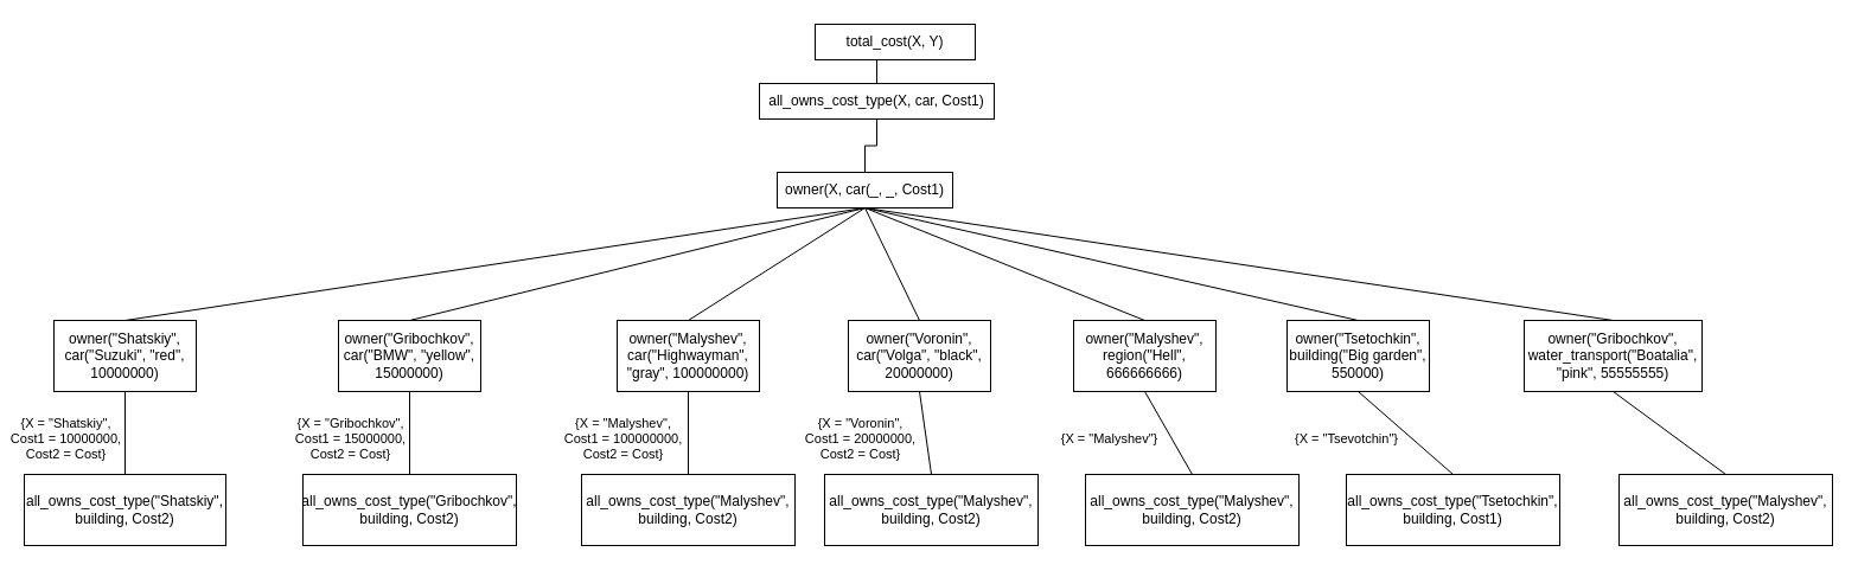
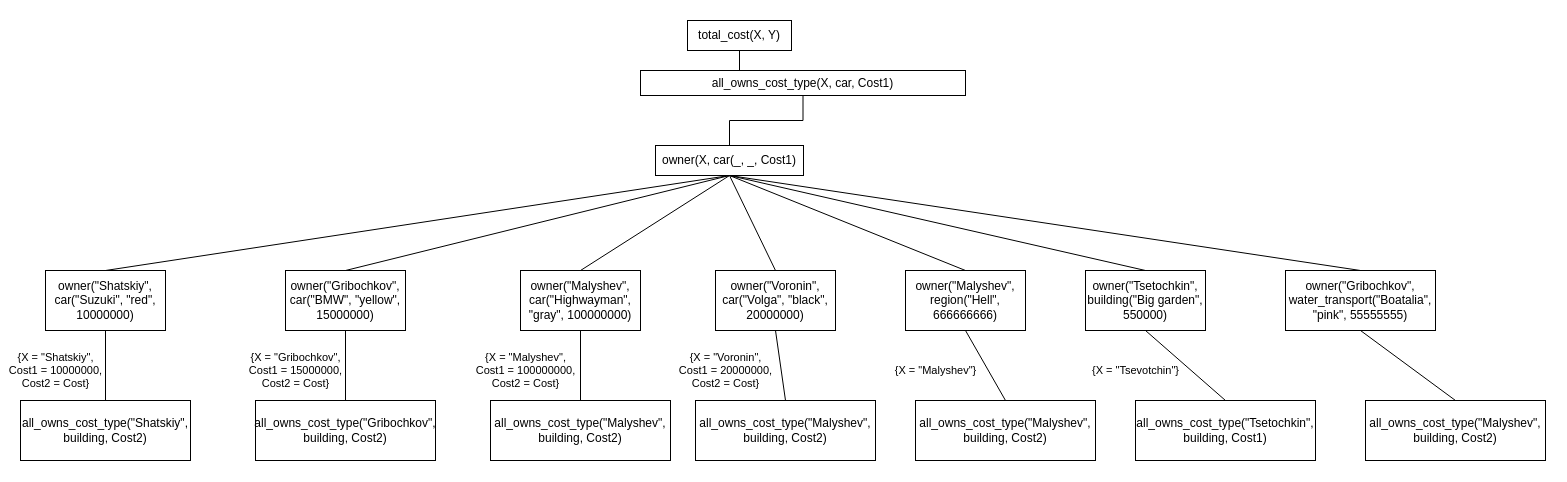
  <mxCell id="0" />
  <mxCell id="1" parent="0" />
  <mxCell id="2" style="edgeStyle=orthogonalEdgeStyle;rounded=0;orthogonalLoop=1;jettySize=auto;html=1;exitX=0.5;exitY=1;exitDx=0;exitDy=0;entryX=0.5;entryY=0;entryDx=0;entryDy=0;endArrow=none;endFill=0;" edge="1" parent="1" source="3" target="5"><mxGeometry relative="1" as="geometry" /></mxCell>
- <mxCell id="3" value="total_cost(X, Y)" style="rounded=0;whiteSpace=wrap;html=1;" vertex="1" parent="1"><mxGeometry x="687" y="20" width="135" height="30" as="geometry" /></mxCell>
+ <mxCell id="3" value="total_cost(X, Y)" style="rounded=0;whiteSpace=wrap;html=1;" vertex="1" parent="1"><mxGeometry x="687" y="20" width="104" height="30" as="geometry" /></mxCell>
  <mxCell id="4" value="{Cost1 = Cost}" style="edgeStyle=orthogonalEdgeStyle;rounded=0;orthogonalLoop=1;jettySize=auto;html=1;exitX=0.5;exitY=1;exitDx=0;exitDy=0;entryX=0.5;entryY=0;entryDx=0;entryDy=0;endArrow=none;endFill=0;" edge="1" parent="1" source="5" target="13"><mxGeometry y="-44" relative="1" as="geometry"><mxPoint as="offset" /></mxGeometry></mxCell>
- <mxCell id="5" value="all_owns_cost_type(X, car, Cost1)" style="rounded=0;whiteSpace=wrap;html=1;" vertex="1" parent="1"><mxGeometry x="640" y="70" width="198" height="30" as="geometry" /></mxCell>
+ <mxCell id="5" value="all_owns_cost_type(X, car, Cost1)" style="rounded=0;whiteSpace=wrap;html=1;" vertex="1" parent="1"><mxGeometry x="640" y="70" width="325" height="25" as="geometry" /></mxCell>
  <mxCell id="6" style="rounded=0;orthogonalLoop=1;jettySize=auto;html=1;exitX=0.5;exitY=1;exitDx=0;exitDy=0;entryX=0.5;entryY=0;entryDx=0;entryDy=0;endArrow=none;endFill=0;" edge="1" parent="1" source="13" target="15"><mxGeometry relative="1" as="geometry" /></mxCell>
  <mxCell id="7" style="edgeStyle=none;rounded=0;orthogonalLoop=1;jettySize=auto;html=1;exitX=0.5;exitY=1;exitDx=0;exitDy=0;entryX=0.5;entryY=0;entryDx=0;entryDy=0;endArrow=none;endFill=0;" edge="1" parent="1" source="13" target="17"><mxGeometry relative="1" as="geometry" /></mxCell>
  <mxCell id="8" style="edgeStyle=none;rounded=0;orthogonalLoop=1;jettySize=auto;html=1;exitX=0.5;exitY=1;exitDx=0;exitDy=0;entryX=0.5;entryY=0;entryDx=0;entryDy=0;endArrow=none;endFill=0;" edge="1" parent="1" source="13" target="19"><mxGeometry relative="1" as="geometry" /></mxCell>
  <mxCell id="9" style="edgeStyle=none;rounded=0;orthogonalLoop=1;jettySize=auto;html=1;exitX=0.5;exitY=1;exitDx=0;exitDy=0;entryX=0.5;entryY=0;entryDx=0;entryDy=0;endArrow=none;endFill=0;" edge="1" parent="1" source="13" target="21"><mxGeometry relative="1" as="geometry" /></mxCell>
  <mxCell id="10" style="edgeStyle=none;rounded=0;orthogonalLoop=1;jettySize=auto;html=1;exitX=0.5;exitY=1;exitDx=0;exitDy=0;entryX=0.5;entryY=0;entryDx=0;entryDy=0;endArrow=none;endFill=0;" edge="1" parent="1" source="13" target="23"><mxGeometry relative="1" as="geometry" /></mxCell>
  <mxCell id="11" style="edgeStyle=none;rounded=0;orthogonalLoop=1;jettySize=auto;html=1;exitX=0.5;exitY=1;exitDx=0;exitDy=0;entryX=0.5;entryY=0;entryDx=0;entryDy=0;endArrow=none;endFill=0;" edge="1" parent="1" source="13" target="25"><mxGeometry relative="1" as="geometry" /></mxCell>
  <mxCell id="12" style="edgeStyle=none;rounded=0;orthogonalLoop=1;jettySize=auto;html=1;exitX=0.5;exitY=1;exitDx=0;exitDy=0;entryX=0.5;entryY=0;entryDx=0;entryDy=0;endArrow=none;endFill=0;" edge="1" parent="1" source="13" target="27"><mxGeometry relative="1" as="geometry" /></mxCell>
  <mxCell id="13" value="owner(X, car(_, _, Cost1)" style="rounded=0;whiteSpace=wrap;html=1;" vertex="1" parent="1"><mxGeometry x="655" y="145" width="148" height="30" as="geometry" /></mxCell>
  <mxCell id="14" value="{X = &quot;Shatskiy&quot;, &lt;br&gt;Cost1 = 10000000, &lt;br&gt;Cost2 = Cost}" style="edgeStyle=none;rounded=0;orthogonalLoop=1;jettySize=auto;html=1;exitX=0.5;exitY=1;exitDx=0;exitDy=0;entryX=0.5;entryY=0;entryDx=0;entryDy=0;endArrow=none;endFill=0;" edge="1" parent="1" source="15" target="28"><mxGeometry x="0.143" y="-50" relative="1" as="geometry"><mxPoint as="offset" /></mxGeometry></mxCell>
  <mxCell id="15" value="owner(&quot;Shatskiy&quot;, car(&quot;Suzuki&quot;, &quot;red&quot;, 10000000)" style="rounded=0;whiteSpace=wrap;html=1;" vertex="1" parent="1"><mxGeometry x="45" y="270" width="120" height="60" as="geometry" /></mxCell>
  <mxCell id="16" value="&lt;span style=&quot;color: rgb(0 , 0 , 0) ; font-family: &amp;#34;helvetica&amp;#34; ; font-size: 11px ; font-style: normal ; font-weight: 400 ; letter-spacing: normal ; text-align: center ; text-indent: 0px ; text-transform: none ; word-spacing: 0px ; background-color: rgb(255 , 255 , 255) ; display: inline ; float: none&quot;&gt;{X = &quot;Gribochkov&quot;,&lt;/span&gt;&lt;br style=&quot;color: rgb(0 , 0 , 0) ; font-family: &amp;#34;helvetica&amp;#34; ; font-size: 11px ; font-style: normal ; font-weight: 400 ; letter-spacing: normal ; text-align: center ; text-indent: 0px ; text-transform: none ; word-spacing: 0px&quot;&gt;&lt;span style=&quot;color: rgb(0 , 0 , 0) ; font-family: &amp;#34;helvetica&amp;#34; ; font-size: 11px ; font-style: normal ; font-weight: 400 ; letter-spacing: normal ; text-align: center ; text-indent: 0px ; text-transform: none ; word-spacing: 0px ; background-color: rgb(255 , 255 , 255) ; display: inline ; float: none&quot;&gt;Cost1 = 15000000,&lt;/span&gt;&lt;br style=&quot;color: rgb(0 , 0 , 0) ; font-family: &amp;#34;helvetica&amp;#34; ; font-size: 11px ; font-style: normal ; font-weight: 400 ; letter-spacing: normal ; text-align: center ; text-indent: 0px ; text-transform: none ; word-spacing: 0px&quot;&gt;&lt;span style=&quot;color: rgb(0 , 0 , 0) ; font-family: &amp;#34;helvetica&amp;#34; ; font-size: 11px ; font-style: normal ; font-weight: 400 ; letter-spacing: normal ; text-align: center ; text-indent: 0px ; text-transform: none ; word-spacing: 0px ; background-color: rgb(255 , 255 , 255) ; display: inline ; float: none&quot;&gt;Cost2 = Cost}&lt;/span&gt;" style="edgeStyle=none;rounded=0;orthogonalLoop=1;jettySize=auto;html=1;exitX=0.5;exitY=1;exitDx=0;exitDy=0;entryX=0.5;entryY=0;entryDx=0;entryDy=0;endArrow=none;endFill=0;" edge="1" parent="1" source="17" target="29"><mxGeometry x="0.143" y="-50" relative="1" as="geometry"><mxPoint as="offset" /></mxGeometry></mxCell>
  <mxCell id="17" value="owner(&quot;Gribochkov&quot;, car(&quot;BMW&quot;, &quot;yellow&quot;, 15000000)" style="rounded=0;whiteSpace=wrap;html=1;" vertex="1" parent="1"><mxGeometry x="285" y="270" width="120" height="60" as="geometry" /></mxCell>
  <mxCell id="18" value="&lt;span style=&quot;color: rgb(0 , 0 , 0) ; font-size: 11px ; font-style: normal ; font-weight: 400 ; letter-spacing: normal ; text-align: center ; text-indent: 0px ; text-transform: none ; word-spacing: 0px ; background-color: rgb(255 , 255 , 255) ; font-family: &amp;#34;helvetica&amp;#34; ; display: inline ; float: none&quot;&gt;{X = &quot;Malyshev&quot;,&lt;/span&gt;&lt;br style=&quot;color: rgb(0 , 0 , 0) ; font-size: 11px ; font-style: normal ; font-weight: 400 ; letter-spacing: normal ; text-align: center ; text-indent: 0px ; text-transform: none ; word-spacing: 0px ; font-family: &amp;#34;helvetica&amp;#34;&quot;&gt;&lt;span style=&quot;color: rgb(0 , 0 , 0) ; font-size: 11px ; font-style: normal ; font-weight: 400 ; letter-spacing: normal ; text-align: center ; text-indent: 0px ; text-transform: none ; word-spacing: 0px ; background-color: rgb(255 , 255 , 255) ; font-family: &amp;#34;helvetica&amp;#34; ; display: inline ; float: none&quot;&gt;Cost1 = 100000000,&lt;/span&gt;&lt;br style=&quot;color: rgb(0 , 0 , 0) ; font-size: 11px ; font-style: normal ; font-weight: 400 ; letter-spacing: normal ; text-align: center ; text-indent: 0px ; text-transform: none ; word-spacing: 0px ; font-family: &amp;#34;helvetica&amp;#34;&quot;&gt;&lt;span style=&quot;color: rgb(0 , 0 , 0) ; font-size: 11px ; font-style: normal ; font-weight: 400 ; letter-spacing: normal ; text-align: center ; text-indent: 0px ; text-transform: none ; word-spacing: 0px ; background-color: rgb(255 , 255 , 255) ; font-family: &amp;#34;helvetica&amp;#34; ; display: inline ; float: none&quot;&gt;Cost2 = Cost}&lt;/span&gt;" style="edgeStyle=none;rounded=0;orthogonalLoop=1;jettySize=auto;html=1;exitX=0.5;exitY=1;exitDx=0;exitDy=0;entryX=0.5;entryY=0;entryDx=0;entryDy=0;endArrow=none;endFill=0;" edge="1" parent="1" source="19" target="30"><mxGeometry x="0.143" y="-55" relative="1" as="geometry"><mxPoint as="offset" /></mxGeometry></mxCell>
  <mxCell id="19" value="owner(&quot;Malyshev&quot;, car(&quot;Highwayman&quot;, &quot;gray&quot;, 100000000)" style="rounded=0;whiteSpace=wrap;html=1;" vertex="1" parent="1"><mxGeometry x="520" y="270" width="120" height="60" as="geometry" /></mxCell>
  <mxCell id="20" value="&lt;span style=&quot;color: rgb(0 , 0 , 0) ; font-size: 11px ; font-style: normal ; font-weight: 400 ; letter-spacing: normal ; text-align: center ; text-indent: 0px ; text-transform: none ; word-spacing: 0px ; background-color: rgb(255 , 255 , 255) ; font-family: &amp;#34;helvetica&amp;#34; ; display: inline ; float: none&quot;&gt;{X = &quot;Voronin&quot;,&lt;/span&gt;&lt;br style=&quot;color: rgb(0 , 0 , 0) ; font-size: 11px ; font-style: normal ; font-weight: 400 ; letter-spacing: normal ; text-align: center ; text-indent: 0px ; text-transform: none ; word-spacing: 0px ; font-family: &amp;#34;helvetica&amp;#34;&quot;&gt;&lt;span style=&quot;color: rgb(0 , 0 , 0) ; font-size: 11px ; font-style: normal ; font-weight: 400 ; letter-spacing: normal ; text-align: center ; text-indent: 0px ; text-transform: none ; word-spacing: 0px ; background-color: rgb(255 , 255 , 255) ; font-family: &amp;#34;helvetica&amp;#34; ; display: inline ; float: none&quot;&gt;Cost1 = 20000000,&lt;/span&gt;&lt;br style=&quot;color: rgb(0 , 0 , 0) ; font-size: 11px ; font-style: normal ; font-weight: 400 ; letter-spacing: normal ; text-align: center ; text-indent: 0px ; text-transform: none ; word-spacing: 0px ; font-family: &amp;#34;helvetica&amp;#34;&quot;&gt;&lt;span style=&quot;color: rgb(0 , 0 , 0) ; font-size: 11px ; font-style: normal ; font-weight: 400 ; letter-spacing: normal ; text-align: center ; text-indent: 0px ; text-transform: none ; word-spacing: 0px ; background-color: rgb(255 , 255 , 255) ; font-family: &amp;#34;helvetica&amp;#34; ; display: inline ; float: none&quot;&gt;Cost2 = Cost}&lt;/span&gt;" style="edgeStyle=none;rounded=0;orthogonalLoop=1;jettySize=auto;html=1;exitX=0.5;exitY=1;exitDx=0;exitDy=0;entryX=0.5;entryY=0;entryDx=0;entryDy=0;endArrow=none;endFill=0;" edge="1" parent="1" source="21" target="31"><mxGeometry x="-0.08" y="-55" relative="1" as="geometry"><mxPoint as="offset" /></mxGeometry></mxCell>
  <mxCell id="21" value="owner(&quot;Voronin&quot;, car(&quot;Volga&quot;, &quot;black&quot;, 20000000)" style="rounded=0;whiteSpace=wrap;html=1;" vertex="1" parent="1"><mxGeometry x="715" y="270" width="120" height="60" as="geometry" /></mxCell>
  <mxCell id="22" value="&lt;span style=&quot;color: rgb(0 , 0 , 0) ; font-size: 11px ; font-style: normal ; font-weight: 400 ; letter-spacing: normal ; text-align: center ; text-indent: 0px ; text-transform: none ; word-spacing: 0px ; background-color: rgb(255 , 255 , 255) ; font-family: &amp;#34;helvetica&amp;#34; ; display: inline ; float: none&quot;&gt;{X = &quot;Malyshev&quot;&lt;/span&gt;&lt;span style=&quot;color: rgb(0 , 0 , 0) ; font-size: 11px ; font-style: normal ; font-weight: 400 ; letter-spacing: normal ; text-align: center ; text-indent: 0px ; text-transform: none ; word-spacing: 0px ; background-color: rgb(255 , 255 , 255) ; font-family: &amp;#34;helvetica&amp;#34; ; display: inline ; float: none&quot;&gt;}&lt;/span&gt;" style="edgeStyle=none;rounded=0;orthogonalLoop=1;jettySize=auto;html=1;exitX=0.5;exitY=1;exitDx=0;exitDy=0;entryX=0.5;entryY=0;entryDx=0;entryDy=0;endArrow=none;endFill=0;" edge="1" parent="1" source="23" target="32"><mxGeometry x="-0.508" y="-46" relative="1" as="geometry"><mxPoint as="offset" /></mxGeometry></mxCell>
  <mxCell id="23" value="owner(&quot;Malyshev&quot;, region(&quot;Hell&quot;, 666666666)" style="rounded=0;whiteSpace=wrap;html=1;" vertex="1" parent="1"><mxGeometry x="905" y="270" width="120" height="60" as="geometry" /></mxCell>
  <mxCell id="24" value="&lt;span style=&quot;color: rgb(0 , 0 , 0) ; font-size: 11px ; font-style: normal ; font-weight: 400 ; letter-spacing: normal ; text-align: center ; text-indent: 0px ; text-transform: none ; word-spacing: 0px ; background-color: rgb(255 , 255 , 255) ; font-family: &amp;#34;helvetica&amp;#34; ; display: inline ; float: none&quot;&gt;{X = &quot;Tsevotchin&quot;&lt;/span&gt;&lt;span style=&quot;color: rgb(0 , 0 , 0) ; font-size: 11px ; font-style: normal ; font-weight: 400 ; letter-spacing: normal ; text-align: center ; text-indent: 0px ; text-transform: none ; word-spacing: 0px ; background-color: rgb(255 , 255 , 255) ; font-family: &amp;#34;helvetica&amp;#34; ; display: inline ; float: none&quot;&gt;}&lt;/span&gt;" style="edgeStyle=none;rounded=0;orthogonalLoop=1;jettySize=auto;html=1;exitX=0.5;exitY=1;exitDx=0;exitDy=0;entryX=0.5;entryY=0;entryDx=0;entryDy=0;endArrow=none;endFill=0;" edge="1" parent="1" source="25" target="33"><mxGeometry x="-0.646" y="-37" relative="1" as="geometry"><mxPoint as="offset" /></mxGeometry></mxCell>
  <mxCell id="25" value="owner(&quot;Tsetochkin&quot;, building(&quot;Big garden&quot;, 550000)" style="rounded=0;whiteSpace=wrap;html=1;" vertex="1" parent="1"><mxGeometry x="1085" y="270" width="120" height="60" as="geometry" /></mxCell>
  <mxCell id="26" style="edgeStyle=none;rounded=0;orthogonalLoop=1;jettySize=auto;html=1;exitX=0.5;exitY=1;exitDx=0;exitDy=0;entryX=0.5;entryY=0;entryDx=0;entryDy=0;endArrow=none;endFill=0;" edge="1" parent="1" source="27" target="34"><mxGeometry relative="1" as="geometry" /></mxCell>
  <mxCell id="27" value="owner(&quot;Gribochkov&quot;, water_transport(&quot;Boatalia&quot;, &quot;pink&quot;, 55555555)" style="rounded=0;whiteSpace=wrap;html=1;" vertex="1" parent="1"><mxGeometry x="1285" y="270" width="150" height="60" as="geometry" /></mxCell>
  <mxCell id="28" value="all_owns_cost_type(&quot;Shatskiy&quot;, building, Cost2)" style="rounded=0;whiteSpace=wrap;html=1;" vertex="1" parent="1"><mxGeometry x="20" y="400" width="170" height="60" as="geometry" /></mxCell>
  <mxCell id="29" value="all_owns_cost_type(&quot;Gribochkov&quot;, building, Cost2)" style="rounded=0;whiteSpace=wrap;html=1;" vertex="1" parent="1"><mxGeometry x="255" y="400" width="180" height="60" as="geometry" /></mxCell>
  <mxCell id="30" value="all_owns_cost_type(&quot;Malyshev&quot;, building, Cost2)" style="rounded=0;whiteSpace=wrap;html=1;" vertex="1" parent="1"><mxGeometry x="490" y="400" width="180" height="60" as="geometry" /></mxCell>
  <mxCell id="31" value="all_owns_cost_type(&quot;Malyshev&quot;, building, Cost2)" style="rounded=0;whiteSpace=wrap;html=1;" vertex="1" parent="1"><mxGeometry x="695" y="400" width="180" height="60" as="geometry" /></mxCell>
  <mxCell id="32" value="all_owns_cost_type(&quot;Malyshev&quot;, building, Cost2)" style="rounded=0;whiteSpace=wrap;html=1;" vertex="1" parent="1"><mxGeometry x="915" y="400" width="180" height="60" as="geometry" /></mxCell>
  <mxCell id="33" value="all_owns_cost_type(&quot;Tsetochkin&quot;, building, Cost1)" style="rounded=0;whiteSpace=wrap;html=1;" vertex="1" parent="1"><mxGeometry x="1135" y="400" width="180" height="60" as="geometry" /></mxCell>
  <mxCell id="34" value="all_owns_cost_type(&quot;Malyshev&quot;, building, Cost2)" style="rounded=0;whiteSpace=wrap;html=1;" vertex="1" parent="1"><mxGeometry x="1365" y="400" width="180" height="60" as="geometry" /></mxCell>
